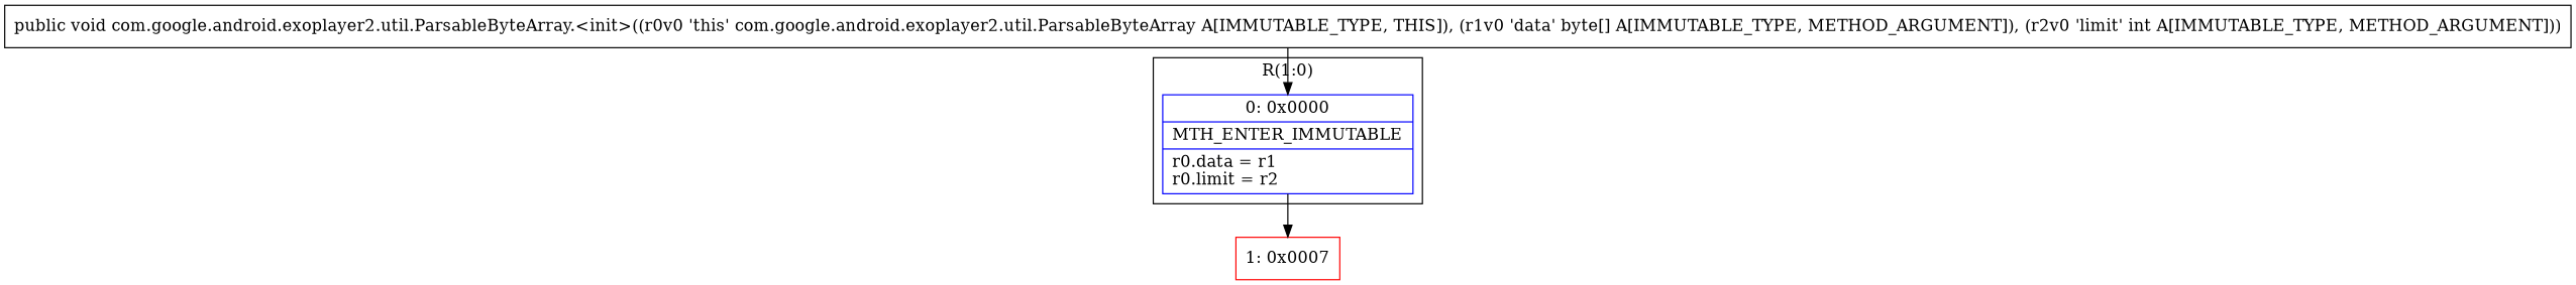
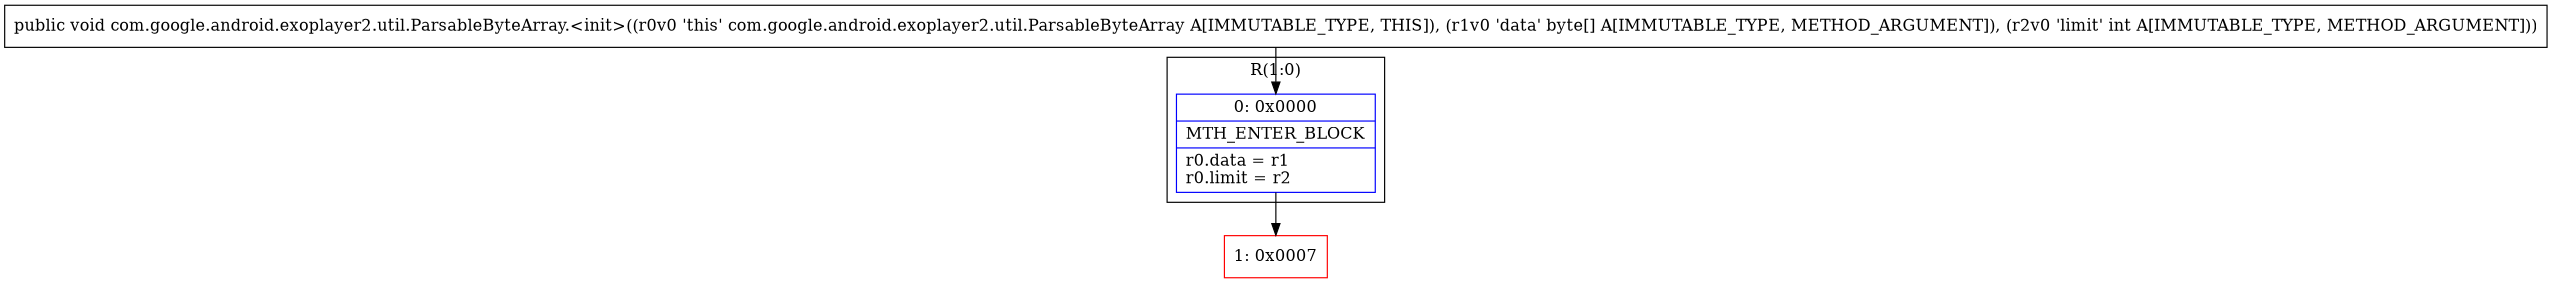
  digraph {
    node [shape=record]
-   n1 [color=blue label="{0\:\ 0x0000|MTH_ENTER_IMMUTABLE\l|r0.data = r1\lr0.limit = r2\l}"]
+   n1 [color=blue label="{0\:\ 0x0000|MTH_ENTER_BLOCK\l|r0.data = r1\lr0.limit = r2\l}"]
    n2 [color=red label="{1\:\ 0x0007}"]
    n3 [label="{public void com.google.android.exoplayer2.util.ParsableByteArray.\<init\>((r0v0 'this' com.google.android.exoplayer2.util.ParsableByteArray A[IMMUTABLE_TYPE, THIS]), (r1v0 'data' byte[] A[IMMUTABLE_TYPE, METHOD_ARGUMENT]), (r2v0 'limit' int A[IMMUTABLE_TYPE, METHOD_ARGUMENT])) }"]
    subgraph cluster_1 {
      label="R(1:0)"
      n1
    }
    n1 -> n2
    n3 -> n1
  }
